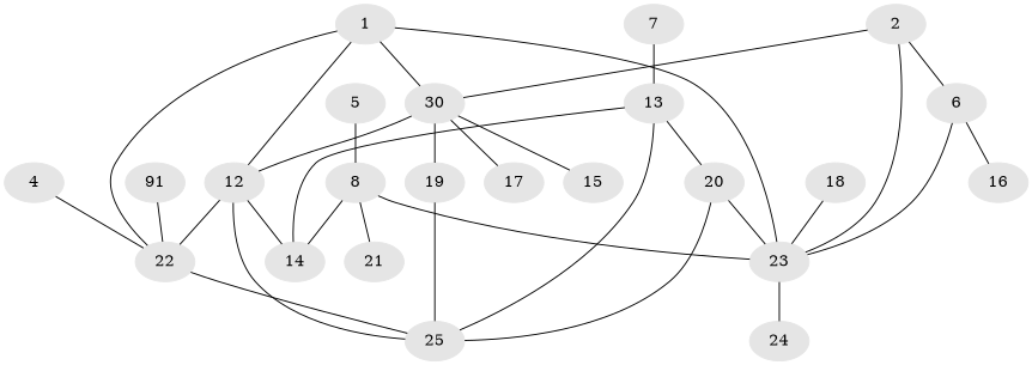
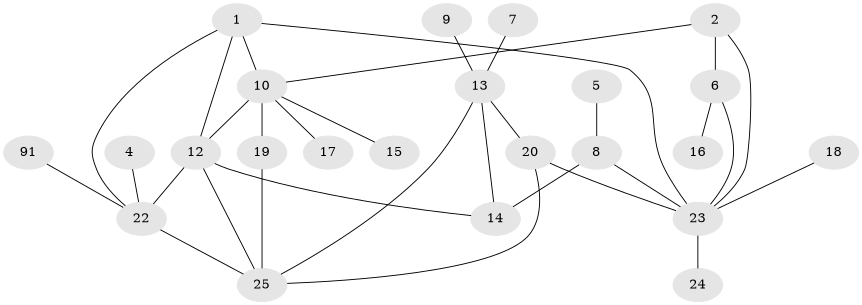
  graph {
    node [color=gray90 style=filled]
    edge [weight=1.0]
    1
-   10 [label=30]
+   10
    12
    22
    23
    15
    17
    19
    14
    25
    24
    2
    6
    16
    8
-   21
    4
    5
    7
    13
    20
+   9
    n23 [label=91]
    18
    1 -- 10
    1 -- 12
    1 -- 22
    1 -- 23
    10 -- 12
    10 -- 15
    10 -- 17
    10 -- 19 [weight=2.0]
    12 -- 22 [weight=2.0]
    12 -- 14
    12 -- 25
    22 -- 25
    23 -- 24
    19 -- 25
    2 -- 10
    2 -- 23
    2 -- 6
    6 -- 23
    6 -- 16
    8 -- 23
    8 -- 14 [weight=2.0]
-   8 -- 21
    4 -- 22
    5 -- 8
    7 -- 13
    13 -- 14
    13 -- 25
    13 -- 20
    20 -- 23
    20 -- 25
+   9 -- 13
    n23 -- 22
    18 -- 23
  }
